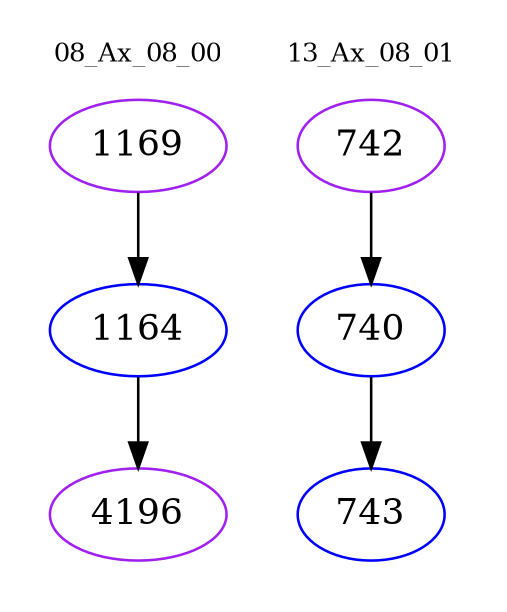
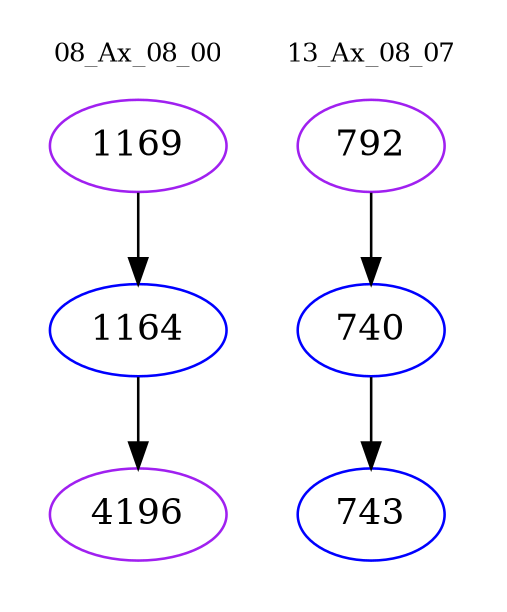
  digraph {
    node [color=purple]
    edge [color=black]
    n1 [label=1169]
    n2 [color=blue label=1164]
    n3 [label=4196]
-   n4 [label=742]
+   n4 [label=792]
    n5 [color=blue label=740]
    n6 [color=blue label=743]
    subgraph cluster_1 {
      color=white
      fontsize=10
      label="08_Ax_08_00"
      n1
      n2
      n3
    }
    subgraph cluster_2 {
      color=white
      fontsize=10
-     label="13_Ax_08_01"
+     label="13_Ax_08_07"
      n4
      n5
      n6
    }
    n1 -> n2
    n2 -> n3
    n4 -> n5
    n5 -> n6
  }
